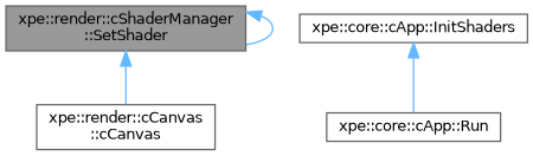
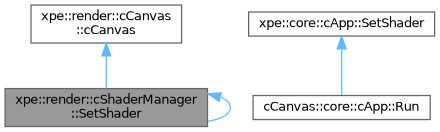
  digraph {
    rankdir=TB
    node [color=grey40 fillcolor=white fontname=Helvetica fontsize=10 shape=box style=filled]
    edge [color=steelblue1 dir=back fontname=Helvetica fontsize=10 labelfontname=Helvetica labelfontsize=10 style=solid]
    n1 [color=gray40 fillcolor=grey60 fontcolor=black height=0.2 label="xpe::render::cShaderManager\l::SetShader" width=0.4]
    n2 [height=0.2 label="xpe::render::cCanvas\l::cCanvas" width=0.4]
-   n3 [height=0.2 label="xpe::core::cApp::InitShaders" width=0.4]
-   n4 [height=0.2 label="xpe::core::cApp::Run" width=0.4]
+   n3 [height=0.2 label="xpe::core::cApp::SetShader" width=0.4]
+   n4 [height=0.2 label="cCanvas::core::cApp::Run" width=0.4]
    n1 -> n1
-   n1 -> n2
+   n2 -> n1
    n3 -> n4
  }
